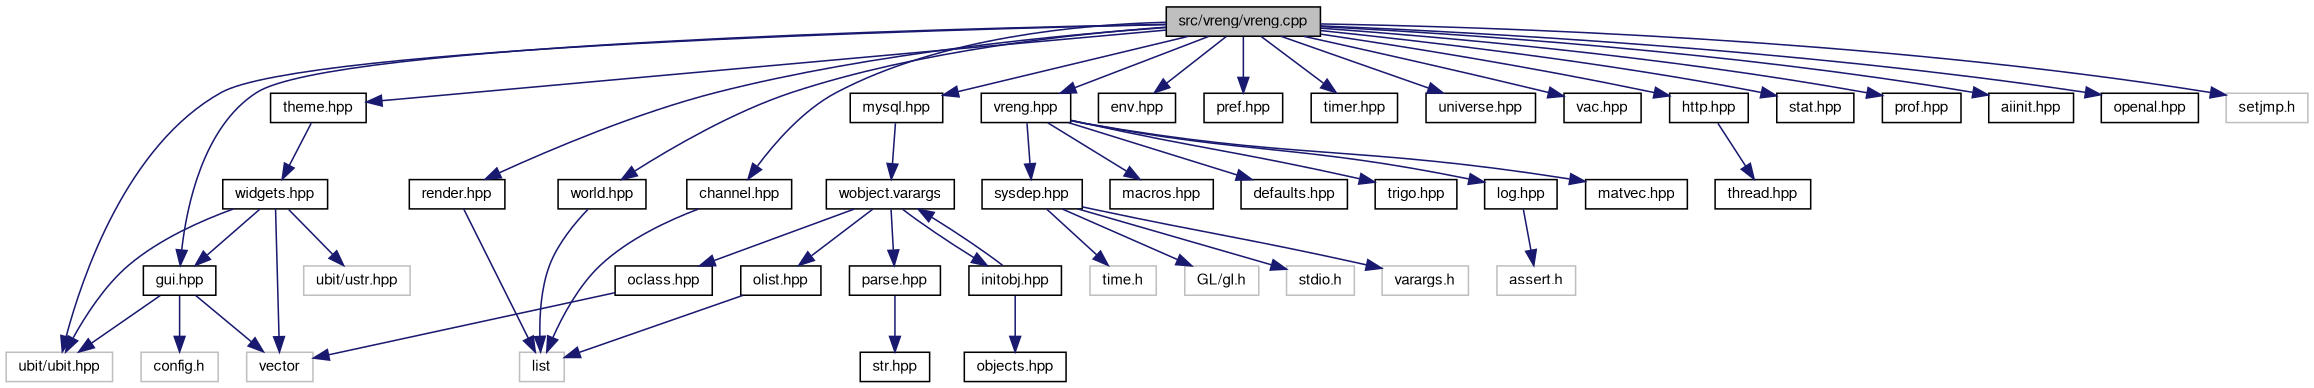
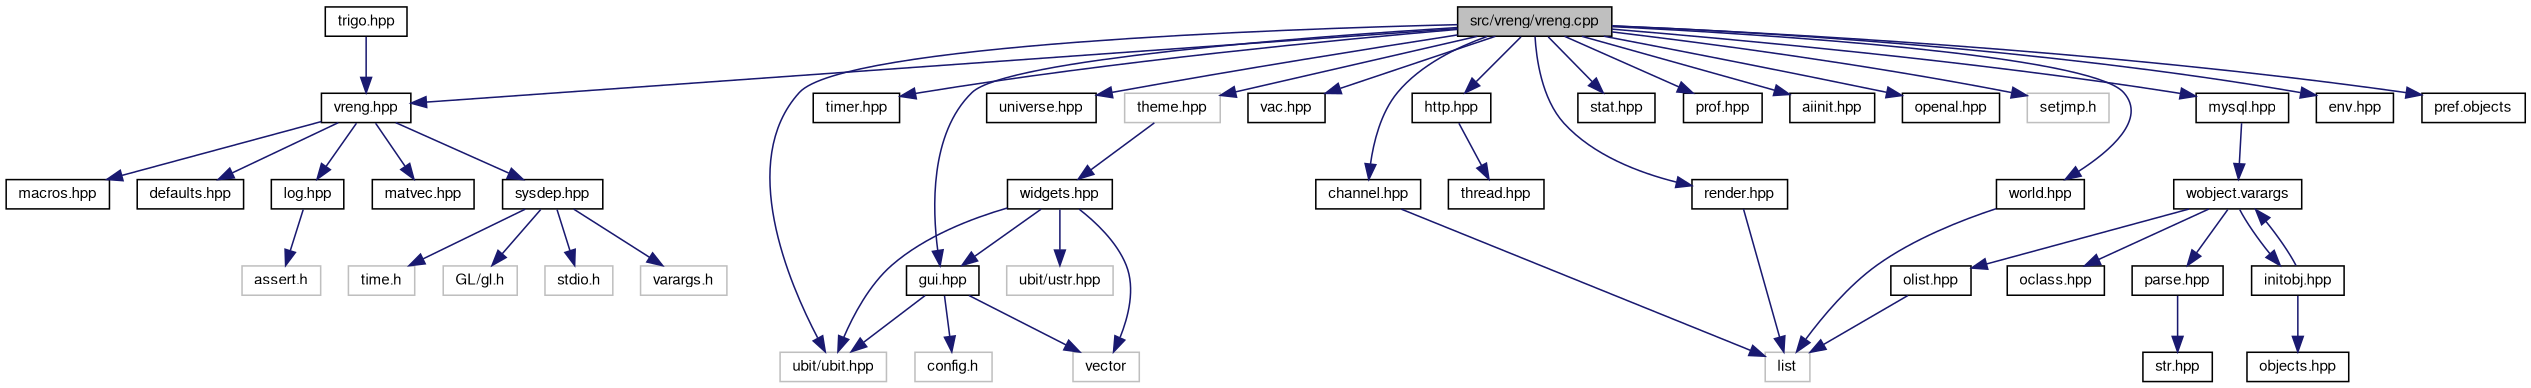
  digraph {
    node [color=black fontname=FreeSans fontsize=10 shape=record]
    edge [color=midnightblue fontname=FreeSans fontsize=10 labelfontname=FreeSans labelfontsize=10 style=solid]
    n1 [fillcolor=grey75 fontcolor=black height=0.2 label="src/vreng/vreng.cpp" style=filled width=0.4]
    n2 [color=grey75 height=0.2 label="ubit/ubit.hpp" width=0.4]
    n3 [height=0.2 label="vreng.hpp" width=0.4]
    n4 [height=0.2 label="gui.hpp" width=0.4]
    n5 [height=0.2 label="env.hpp" width=0.4]
-   n6 [height=0.2 label="pref.hpp" width=0.4]
-   n7 [height=0.2 label="theme.hpp" width=0.4]
+   n6 [height=0.2 label="pref.objects" width=0.4]
+   n7 [color=grey75 height=0.2 label="theme.hpp" width=0.4]
    n8 [height=0.2 label="timer.hpp" width=0.4]
    n9 [height=0.2 label="render.hpp" width=0.4]
    n10 [height=0.2 label="universe.hpp" width=0.4]
    n11 [height=0.2 label="world.hpp" width=0.4]
    n12 [height=0.2 label="vac.hpp" width=0.4]
    n13 [height=0.2 label="channel.hpp" width=0.4]
    n14 [height=0.2 label="http.hpp" width=0.4]
    n15 [height=0.2 label="mysql.hpp" width=0.4]
    n16 [height=0.2 label="stat.hpp" width=0.4]
    n17 [height=0.2 label="prof.hpp" width=0.4]
    n18 [height=0.2 label="aiinit.hpp" width=0.4]
    n19 [height=0.2 label="openal.hpp" width=0.4]
    n20 [color=grey75 height=0.2 label="setjmp.h" width=0.4]
    n21 [height=0.2 label="sysdep.hpp" width=0.4]
    n22 [height=0.2 label="macros.hpp" width=0.4]
    n23 [height=0.2 label="defaults.hpp" width=0.4]
    n24 [height=0.2 label="trigo.hpp" width=0.4]
    n25 [height=0.2 label="log.hpp" width=0.4]
    n26 [height=0.2 label="matvec.hpp" width=0.4]
    n27 [color=grey75 height=0.2 label="config.h" width=0.4]
    n28 [color=grey75 height=0.2 label=vector width=0.4]
    n29 [height=0.2 label="widgets.hpp" width=0.4]
    n30 [color=grey75 height=0.2 label=list width=0.4]
    n31 [height=0.2 label="thread.hpp" width=0.4]
    n32 [height=0.2 label="wobject.varargs" width=0.4]
    n33 [color=grey75 height=0.2 label="stdio.h" width=0.4]
    n34 [color=grey75 height=0.2 label="varargs.h" width=0.4]
    n35 [color=grey75 height=0.2 label="time.h" width=0.4]
    n36 [color=grey75 height=0.2 label="GL/gl.h" width=0.4]
    n37 [color=grey75 height=0.2 label="assert.h" width=0.4]
    n38 [color=grey75 height=0.2 label="ubit/ustr.hpp" width=0.4]
    n39 [height=0.2 label="oclass.hpp" width=0.4]
    n40 [height=0.2 label="olist.hpp" width=0.4]
    n41 [height=0.2 label="parse.hpp" width=0.4]
    n42 [height=0.2 label="initobj.hpp" width=0.4]
    n43 [height=0.2 label="str.hpp" width=0.4]
    n44 [height=0.2 label="objects.hpp" width=0.4]
    n1 -> n2
    n1 -> n3
    n1 -> n4
    n1 -> n5
    n1 -> n6
    n1 -> n7
    n1 -> n8
    n1 -> n9
    n1 -> n10
    n1 -> n11
    n1 -> n12
    n1 -> n13
    n1 -> n14
    n1 -> n15
    n1 -> n16
    n1 -> n17
    n1 -> n18
    n1 -> n19
    n1 -> n20
    n3 -> n21
    n3 -> n22
    n3 -> n23
-   n3 -> n24
+   n24 -> n3
    n3 -> n25
    n3 -> n26
    n4 -> n2
    n4 -> n27
    n4 -> n28
    n7 -> n29
    n9 -> n30
    n11 -> n30
    n13 -> n30
    n14 -> n31
    n15 -> n32
    n21 -> n33
    n21 -> n34
    n21 -> n35
    n21 -> n36
    n25 -> n37
    n29 -> n2
    n29 -> n4
    n29 -> n28
    n29 -> n38
    n32 -> n39
    n32 -> n40
    n32 -> n41
    n32 -> n42
-   n39 -> n28
    n40 -> n30
    n41 -> n43
    n42 -> n32
    n42 -> n44
  }
